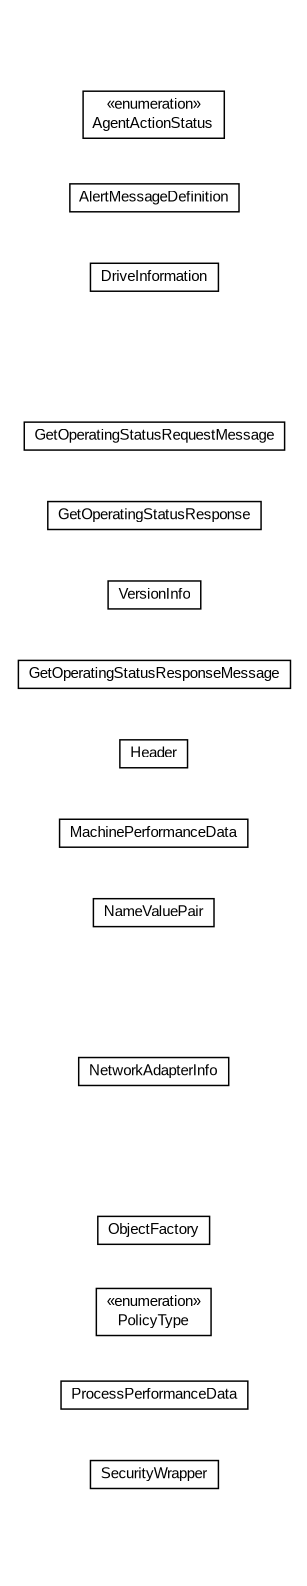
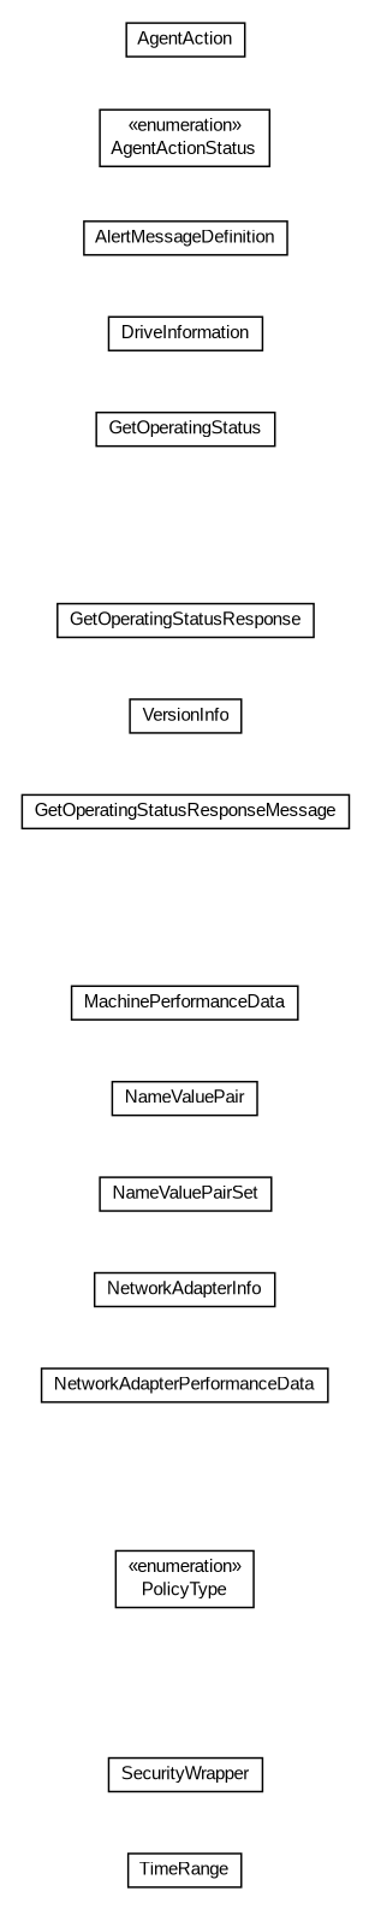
  digraph {
    nodesep=0.25
    ranksep=0.5
    rankdir=LR
    node [fontcolor=black fontname=arial fontsize=10.0 shape=plaintext]
+   n1 [label=<<table title="org.miloss.fgsms.services.interfaces.common.TimeRange" border="0" cellborder="1" cellspacing="0" cellpadding="2" port="p" href="./TimeRange.html"> 		<tr><td><table border="0" cellspacing="0" cellpadding="1"> <tr><td align="center" balign="center"> TimeRange </td></tr> 		</table></td></tr> 		</table>>]
    n2 [label=<<table title="org.miloss.fgsms.services.interfaces.common.SecurityWrapper" border="0" cellborder="1" cellspacing="0" cellpadding="2" port="p" href="./SecurityWrapper.html"> 		<tr><td><table border="0" cellspacing="0" cellpadding="1"> <tr><td align="center" balign="center"> SecurityWrapper </td></tr> 		</table></td></tr> 		</table>>]
-   n3 [label=<<table title="org.miloss.fgsms.services.interfaces.common.ProcessPerformanceData" border="0" cellborder="1" cellspacing="0" cellpadding="2" port="p" href="./ProcessPerformanceData.html"> 		<tr><td><table border="0" cellspacing="0" cellpadding="1"> <tr><td align="center" balign="center"> ProcessPerformanceData </td></tr> 		</table></td></tr> 		</table>>]
    n4 [label=<<table title="org.miloss.fgsms.services.interfaces.common.PolicyType" border="0" cellborder="1" cellspacing="0" cellpadding="2" port="p" href="./PolicyType.html"> 		<tr><td><table border="0" cellspacing="0" cellpadding="1"> <tr><td align="center" balign="center"> &#171;enumeration&#187; </td></tr> <tr><td align="center" balign="center"> PolicyType </td></tr> 		</table></td></tr> 		</table>>]
-   n5 [label=<<table title="org.miloss.fgsms.services.interfaces.common.ObjectFactory" border="0" cellborder="1" cellspacing="0" cellpadding="2" port="p" href="./ObjectFactory.html"> 		<tr><td><table border="0" cellspacing="0" cellpadding="1"> <tr><td align="center" balign="center"> ObjectFactory </td></tr> 		</table></td></tr> 		</table>>]
+   n6 [label=<<table title="org.miloss.fgsms.services.interfaces.common.NetworkAdapterPerformanceData" border="0" cellborder="1" cellspacing="0" cellpadding="2" port="p" href="./NetworkAdapterPerformanceData.html"> 		<tr><td><table border="0" cellspacing="0" cellpadding="1"> <tr><td align="center" balign="center"> NetworkAdapterPerformanceData </td></tr> 		</table></td></tr> 		</table>>]
    n7 [label=<<table title="org.miloss.fgsms.services.interfaces.common.NetworkAdapterInfo" border="0" cellborder="1" cellspacing="0" cellpadding="2" port="p" href="./NetworkAdapterInfo.html"> 		<tr><td><table border="0" cellspacing="0" cellpadding="1"> <tr><td align="center" balign="center"> NetworkAdapterInfo </td></tr> 		</table></td></tr> 		</table>>]
+   n8 [label=<<table title="org.miloss.fgsms.services.interfaces.common.NameValuePairSet" border="0" cellborder="1" cellspacing="0" cellpadding="2" port="p" href="./NameValuePairSet.html"> 		<tr><td><table border="0" cellspacing="0" cellpadding="1"> <tr><td align="center" balign="center"> NameValuePairSet </td></tr> 		</table></td></tr> 		</table>>]
    n9 [label=<<table title="org.miloss.fgsms.services.interfaces.common.NameValuePair" border="0" cellborder="1" cellspacing="0" cellpadding="2" port="p" href="./NameValuePair.html"> 		<tr><td><table border="0" cellspacing="0" cellpadding="1"> <tr><td align="center" balign="center"> NameValuePair </td></tr> 		</table></td></tr> 		</table>>]
    n10 [label=<<table title="org.miloss.fgsms.services.interfaces.common.MachinePerformanceData" border="0" cellborder="1" cellspacing="0" cellpadding="2" port="p" href="./MachinePerformanceData.html"> 		<tr><td><table border="0" cellspacing="0" cellpadding="1"> <tr><td align="center" balign="center"> MachinePerformanceData </td></tr> 		</table></td></tr> 		</table>>]
-   n11 [label=<<table title="org.miloss.fgsms.services.interfaces.common.Header" border="0" cellborder="1" cellspacing="0" cellpadding="2" port="p" href="./Header.html"> 		<tr><td><table border="0" cellspacing="0" cellpadding="1"> <tr><td align="center" balign="center"> Header </td></tr> 		</table></td></tr> 		</table>>]
    n12 [label=<<table title="org.miloss.fgsms.services.interfaces.common.GetOperatingStatusResponseMessage" border="0" cellborder="1" cellspacing="0" cellpadding="2" port="p" href="./GetOperatingStatusResponseMessage.html"> 		<tr><td><table border="0" cellspacing="0" cellpadding="1"> <tr><td align="center" balign="center"> GetOperatingStatusResponseMessage </td></tr> 		</table></td></tr> 		</table>>]
    n13 [label=<<table title="org.miloss.fgsms.services.interfaces.common.GetOperatingStatusResponseMessage.VersionInfo" border="0" cellborder="1" cellspacing="0" cellpadding="2" port="p" href="./GetOperatingStatusResponseMessage.VersionInfo.html"> 		<tr><td><table border="0" cellspacing="0" cellpadding="1"> <tr><td align="center" balign="center"> VersionInfo </td></tr> 		</table></td></tr> 		</table>>]
    n14 [label=<<table title="org.miloss.fgsms.services.interfaces.common.GetOperatingStatusResponse" border="0" cellborder="1" cellspacing="0" cellpadding="2" port="p" href="./GetOperatingStatusResponse.html"> 		<tr><td><table border="0" cellspacing="0" cellpadding="1"> <tr><td align="center" balign="center"> GetOperatingStatusResponse </td></tr> 		</table></td></tr> 		</table>>]
-   n15 [label=<<table title="org.miloss.fgsms.services.interfaces.common.GetOperatingStatusRequestMessage" border="0" cellborder="1" cellspacing="0" cellpadding="2" port="p" href="./GetOperatingStatusRequestMessage.html"> 		<tr><td><table border="0" cellspacing="0" cellpadding="1"> <tr><td align="center" balign="center"> GetOperatingStatusRequestMessage </td></tr> 		</table></td></tr> 		</table>>]
+   n16 [label=<<table title="org.miloss.fgsms.services.interfaces.common.GetOperatingStatus" border="0" cellborder="1" cellspacing="0" cellpadding="2" port="p" href="./GetOperatingStatus.html"> 		<tr><td><table border="0" cellspacing="0" cellpadding="1"> <tr><td align="center" balign="center"> GetOperatingStatus </td></tr> 		</table></td></tr> 		</table>>]
    n17 [label=<<table title="org.miloss.fgsms.services.interfaces.common.DriveInformation" border="0" cellborder="1" cellspacing="0" cellpadding="2" port="p" href="./DriveInformation.html"> 		<tr><td><table border="0" cellspacing="0" cellpadding="1"> <tr><td align="center" balign="center"> DriveInformation </td></tr> 		</table></td></tr> 		</table>>]
    n18 [label=<<table title="org.miloss.fgsms.services.interfaces.common.AlertMessageDefinition" border="0" cellborder="1" cellspacing="0" cellpadding="2" port="p" href="./AlertMessageDefinition.html"> 		<tr><td><table border="0" cellspacing="0" cellpadding="1"> <tr><td align="center" balign="center"> AlertMessageDefinition </td></tr> 		</table></td></tr> 		</table>>]
    n19 [label=<<table title="org.miloss.fgsms.services.interfaces.common.AgentActionStatus" border="0" cellborder="1" cellspacing="0" cellpadding="2" port="p" href="./AgentActionStatus.html"> 		<tr><td><table border="0" cellspacing="0" cellpadding="1"> <tr><td align="center" balign="center"> &#171;enumeration&#187; </td></tr> <tr><td align="center" balign="center"> AgentActionStatus </td></tr> 		</table></td></tr> 		</table>>]
+   n20 [label=<<table title="org.miloss.fgsms.services.interfaces.common.AgentAction" border="0" cellborder="1" cellspacing="0" cellpadding="2" port="p" href="./AgentAction.html"> 		<tr><td><table border="0" cellspacing="0" cellpadding="1"> <tr><td align="center" balign="center"> AgentAction </td></tr> 		</table></td></tr> 		</table>>]
  }
